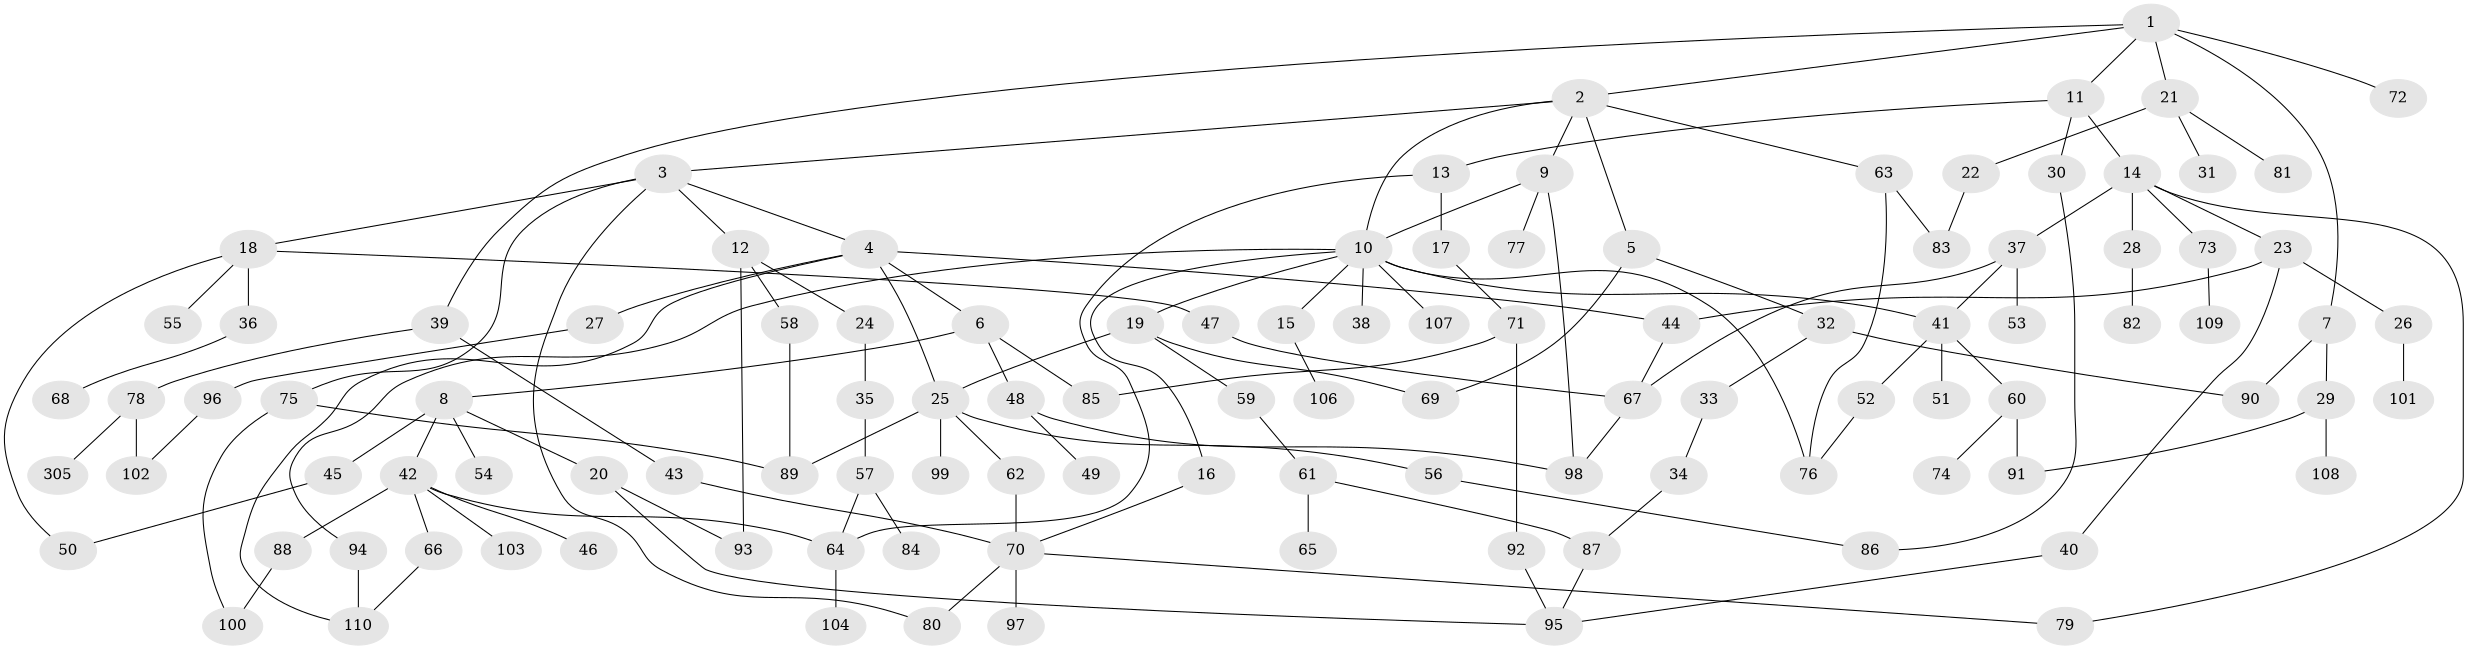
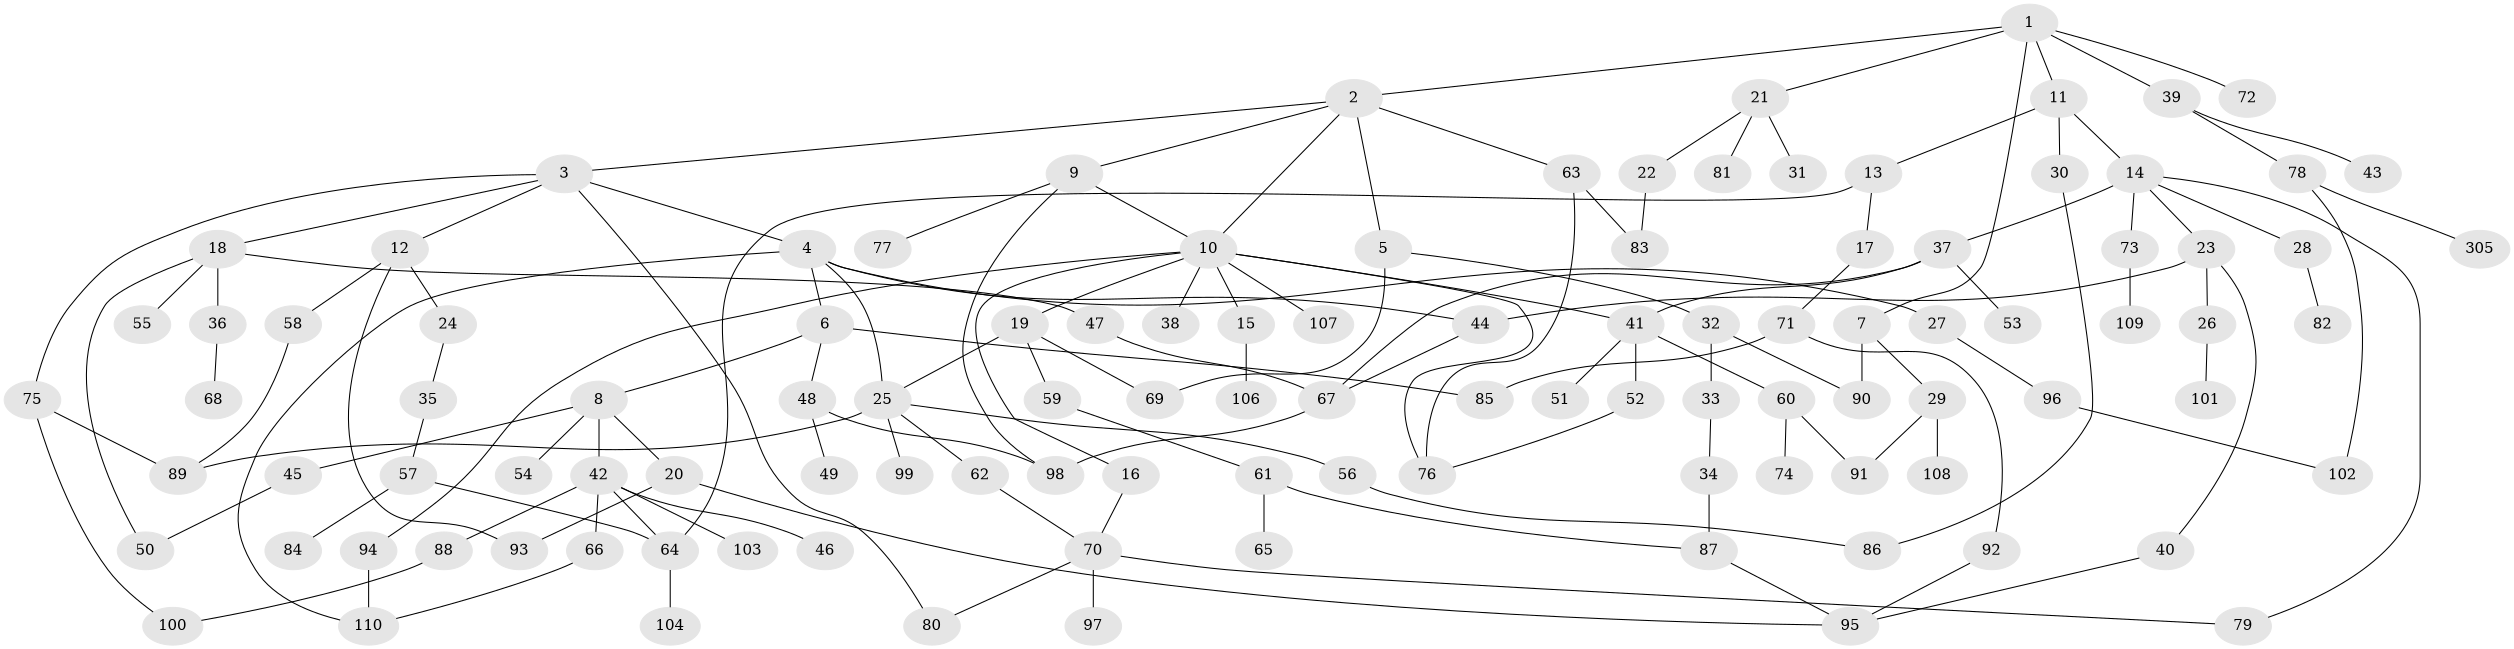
  graph {
    node [color=gray90 style=filled]
    1
    2
    7
    11
    21
    39
    72
    3
    5
    9
    10
    63
    29
    90
    13
    14
    30
    22
    31
    81
    43
    78
    4
    12
    18
    75
    80
    32
    69
    77
    98
    15
    16
    19
    38
    41
    76
    94
    107
    83
    6
    25
    27
    44
    110
    24
    58
    93
    36
    47
    50
    55
    89
    100
    8
    48
    85
    56
    62
    99
    96
    67
    33
    20
    42
    45
    54
    49
    91
    108
    95
    64
    46
    66
    88
    103
    106
    70
    59
    51
    52
    60
    17
    23
    28
    37
    73
    79
    86
    35
    71
    104
    26
    40
    82
    53
    109
    97
    92
    68
    61
    101
    57
    102
    34
    87
    84
    n108 [label=305]
    74
    65
    1 -- 2
    1 -- 7
    1 -- 11
    1 -- 21
    1 -- 39
    1 -- 72
    2 -- 3
    2 -- 5
    2 -- 9
    2 -- 10
    2 -- 63
    7 -- 29
    7 -- 90
    11 -- 13
    11 -- 14
    11 -- 30
    21 -- 22
    21 -- 31
    21 -- 81
    39 -- 43
    39 -- 78
    3 -- 4
    3 -- 12
    3 -- 18
    3 -- 75
    3 -- 80
    5 -- 32
    5 -- 69
    9 -- 10
    9 -- 77
    9 -- 98
    10 -- 15
    10 -- 16
    10 -- 19
    10 -- 38
    10 -- 41
    10 -- 76
    10 -- 94
    10 -- 107
    63 -- 76
    63 -- 83
    29 -- 91
    29 -- 108
    13 -- 64
    13 -- 17
    14 -- 23
    14 -- 28
    14 -- 37
    14 -- 73
    14 -- 79
    30 -- 86
    22 -- 83
-   43 -- 70
    78 -- 102
    78 -- n108
    4 -- 6
    4 -- 25
    4 -- 27
    4 -- 44
    4 -- 110
    12 -- 24
    12 -- 58
    12 -- 93
    18 -- 36
    18 -- 47
    18 -- 50
    18 -- 55
    75 -- 89
    75 -- 100
    32 -- 90
    32 -- 33
    15 -- 106
    16 -- 70
    19 -- 69
    19 -- 25
    19 -- 59
    41 -- 51
    41 -- 52
    41 -- 60
    94 -- 110
    6 -- 8
    6 -- 48
    6 -- 85
    25 -- 89
    25 -- 56
    25 -- 62
    25 -- 99
    27 -- 96
    44 -- 67
    24 -- 35
    58 -- 89
    36 -- 68
    47 -- 67
    8 -- 20
    8 -- 42
    8 -- 45
    8 -- 54
    48 -- 98
    48 -- 49
    56 -- 86
    62 -- 70
    96 -- 102
    67 -- 98
    33 -- 34
    20 -- 93
    20 -- 95
    42 -- 64
    42 -- 46
    42 -- 66
    42 -- 88
    42 -- 103
    45 -- 50
    64 -- 104
    66 -- 110
    88 -- 100
    70 -- 80
    70 -- 79
    70 -- 97
    59 -- 61
    52 -- 76
    60 -- 91
    60 -- 74
    17 -- 71
    23 -- 44
    23 -- 26
    23 -- 40
    28 -- 82
    37 -- 41
    37 -- 67
    37 -- 53
    73 -- 109
    35 -- 57
    71 -- 85
    71 -- 92
    26 -- 101
    40 -- 95
    92 -- 95
    61 -- 87
    61 -- 65
    57 -- 64
    57 -- 84
    34 -- 87
    87 -- 95
  }
